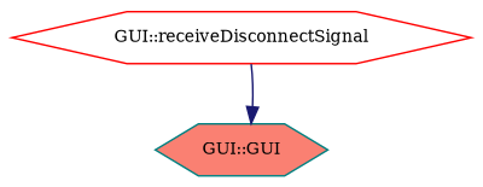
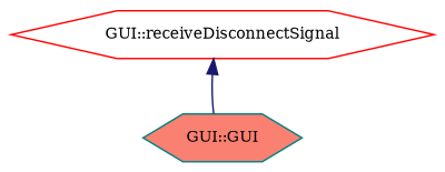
  digraph {
    rankdir=TB
    fontname="DejaVu Serif"
    node [fontname="DejaVu Serif" fontsize=10 shape=hexagon style=filled]
    n1 [color=red fillcolor=white fontcolor=black height=0.2 label="GUI::receiveDisconnectSignal" width=0.4]
    n2 [color=teal fillcolor=salmon height=0.2 label="GUI::GUI" width=0.4]
-   n2 -> n1 [color=midnightblue dir=back fontname="DejaVu Serif" fontsize=10 labelfontname=Helvetica labelfontsize=10 style=solid]
+   n1 -> n2 [color=midnightblue dir=back fontname="DejaVu Serif" fontsize=10 labelfontname=Helvetica labelfontsize=10 style=solid]
  }
